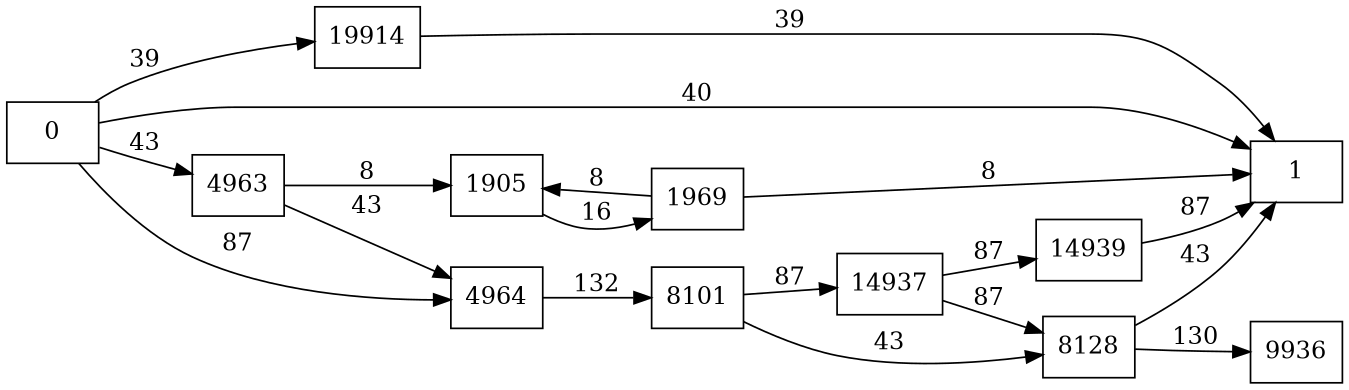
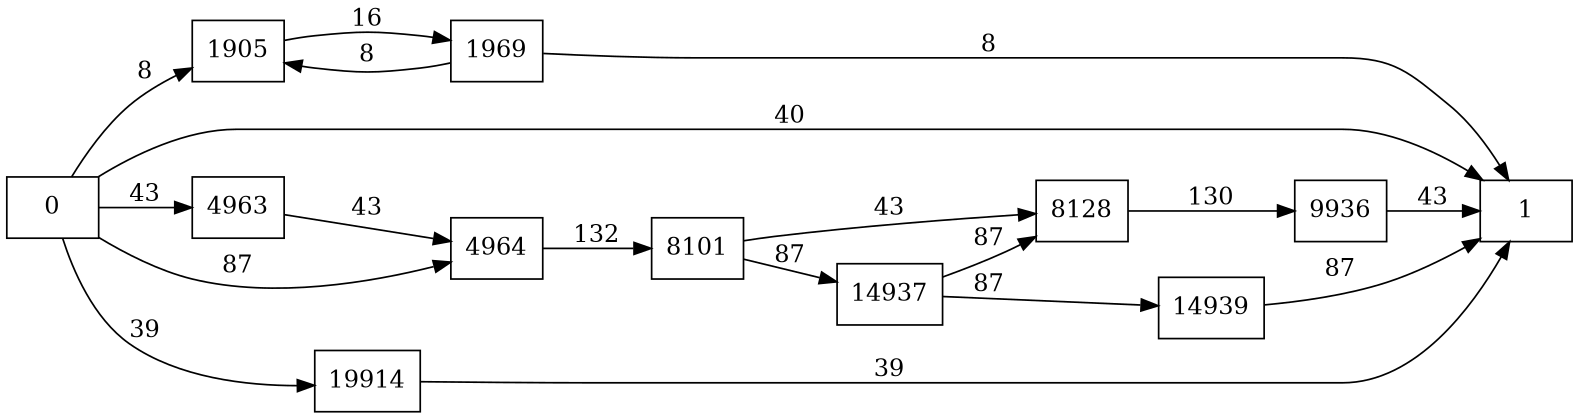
  digraph {
    rankdir=LR
    node [shape=rectangle]
    n1 [label=1905]
    1969
    1
    4963
    4964
    8101
    8128
    14937
    9936
    14939
    19914
    0
    n1 -> 1969 [label=16]
    1969 -> n1 [label=8]
    1969 -> 1 [label=8]
    4963 -> 4964 [label=43]
    4964 -> 8101 [label=132]
    8101 -> 8128 [label=43]
    8101 -> 14937 [label=87]
    8128 -> 9936 [label=130]
    14937 -> 8128 [label=87]
    14937 -> 14939 [label=87]
-   8128 -> 1 [label=43]
+   9936 -> 1 [label=43]
    14939 -> 1 [label=87]
    19914 -> 1 [label=39]
-   4963 -> n1 [label=8]
+   0 -> n1 [label=8]
    0 -> 1 [label=40]
    0 -> 4963 [label=43]
    0 -> 4964 [label=87]
    0 -> 19914 [label=39]
  }
